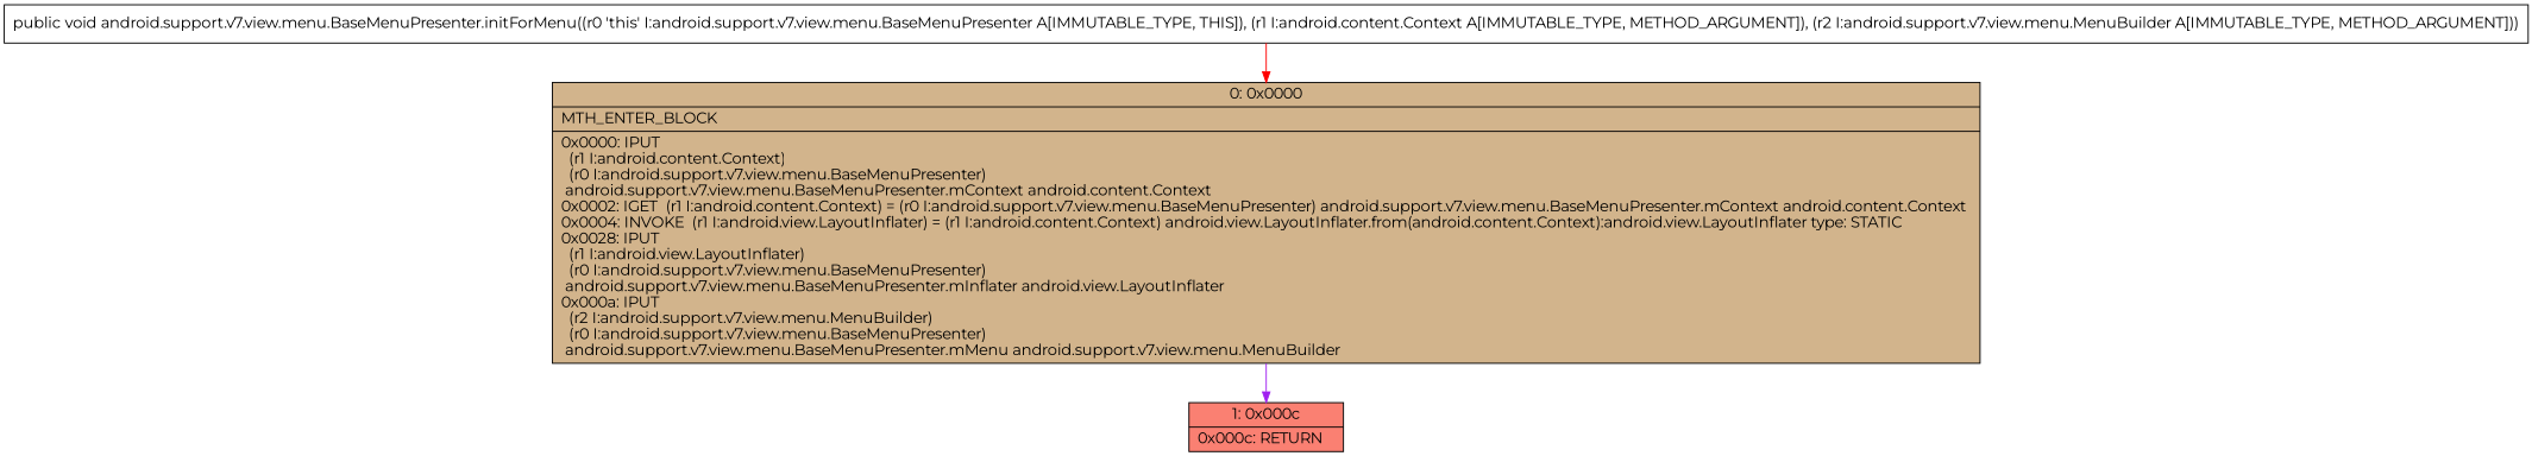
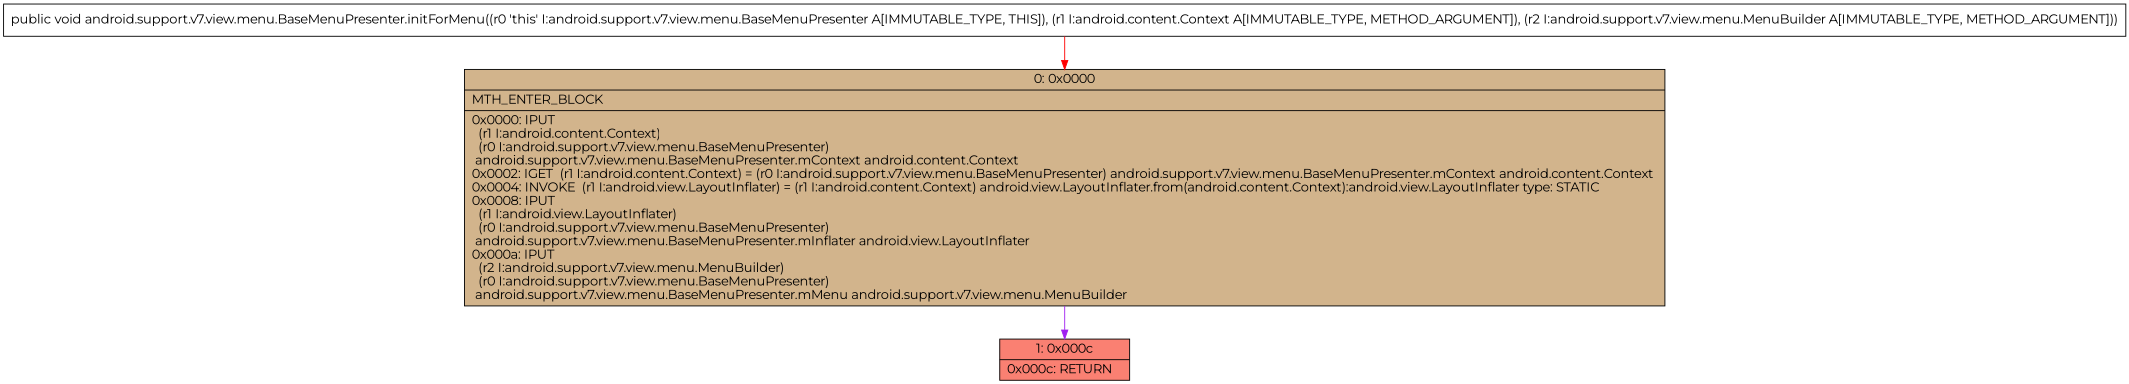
  digraph {
    fontname=Montserrat
    node [shape=record style=filled fontname=Montserrat]
    edge [fontname=Montserrat]
-   n1 [label="{0\:\ 0x0000|MTH_ENTER_BLOCK\l|0x0000: IPUT  \l  (r1 I:android.content.Context)\l  (r0 I:android.support.v7.view.menu.BaseMenuPresenter)\l android.support.v7.view.menu.BaseMenuPresenter.mContext android.content.Context \l0x0002: IGET  (r1 I:android.content.Context) = (r0 I:android.support.v7.view.menu.BaseMenuPresenter) android.support.v7.view.menu.BaseMenuPresenter.mContext android.content.Context \l0x0004: INVOKE  (r1 I:android.view.LayoutInflater) = (r1 I:android.content.Context) android.view.LayoutInflater.from(android.content.Context):android.view.LayoutInflater type: STATIC \l0x0028: IPUT  \l  (r1 I:android.view.LayoutInflater)\l  (r0 I:android.support.v7.view.menu.BaseMenuPresenter)\l android.support.v7.view.menu.BaseMenuPresenter.mInflater android.view.LayoutInflater \l0x000a: IPUT  \l  (r2 I:android.support.v7.view.menu.MenuBuilder)\l  (r0 I:android.support.v7.view.menu.BaseMenuPresenter)\l android.support.v7.view.menu.BaseMenuPresenter.mMenu android.support.v7.view.menu.MenuBuilder \l}" fillcolor=tan]
+   n1 [label="{0\:\ 0x0000|MTH_ENTER_BLOCK\l|0x0000: IPUT  \l  (r1 I:android.content.Context)\l  (r0 I:android.support.v7.view.menu.BaseMenuPresenter)\l android.support.v7.view.menu.BaseMenuPresenter.mContext android.content.Context \l0x0002: IGET  (r1 I:android.content.Context) = (r0 I:android.support.v7.view.menu.BaseMenuPresenter) android.support.v7.view.menu.BaseMenuPresenter.mContext android.content.Context \l0x0004: INVOKE  (r1 I:android.view.LayoutInflater) = (r1 I:android.content.Context) android.view.LayoutInflater.from(android.content.Context):android.view.LayoutInflater type: STATIC \l0x0008: IPUT  \l  (r1 I:android.view.LayoutInflater)\l  (r0 I:android.support.v7.view.menu.BaseMenuPresenter)\l android.support.v7.view.menu.BaseMenuPresenter.mInflater android.view.LayoutInflater \l0x000a: IPUT  \l  (r2 I:android.support.v7.view.menu.MenuBuilder)\l  (r0 I:android.support.v7.view.menu.BaseMenuPresenter)\l android.support.v7.view.menu.BaseMenuPresenter.mMenu android.support.v7.view.menu.MenuBuilder \l}" fillcolor=tan]
    n2 [label="{1\:\ 0x000c|0x000c: RETURN   \l}" fillcolor=salmon]
    n3 [label="{public void android.support.v7.view.menu.BaseMenuPresenter.initForMenu((r0 'this' I:android.support.v7.view.menu.BaseMenuPresenter A[IMMUTABLE_TYPE, THIS]), (r1 I:android.content.Context A[IMMUTABLE_TYPE, METHOD_ARGUMENT]), (r2 I:android.support.v7.view.menu.MenuBuilder A[IMMUTABLE_TYPE, METHOD_ARGUMENT])) }" fillcolor=white]
    n1 -> n2 [color=purple]
    n3 -> n1 [color=red]
  }
